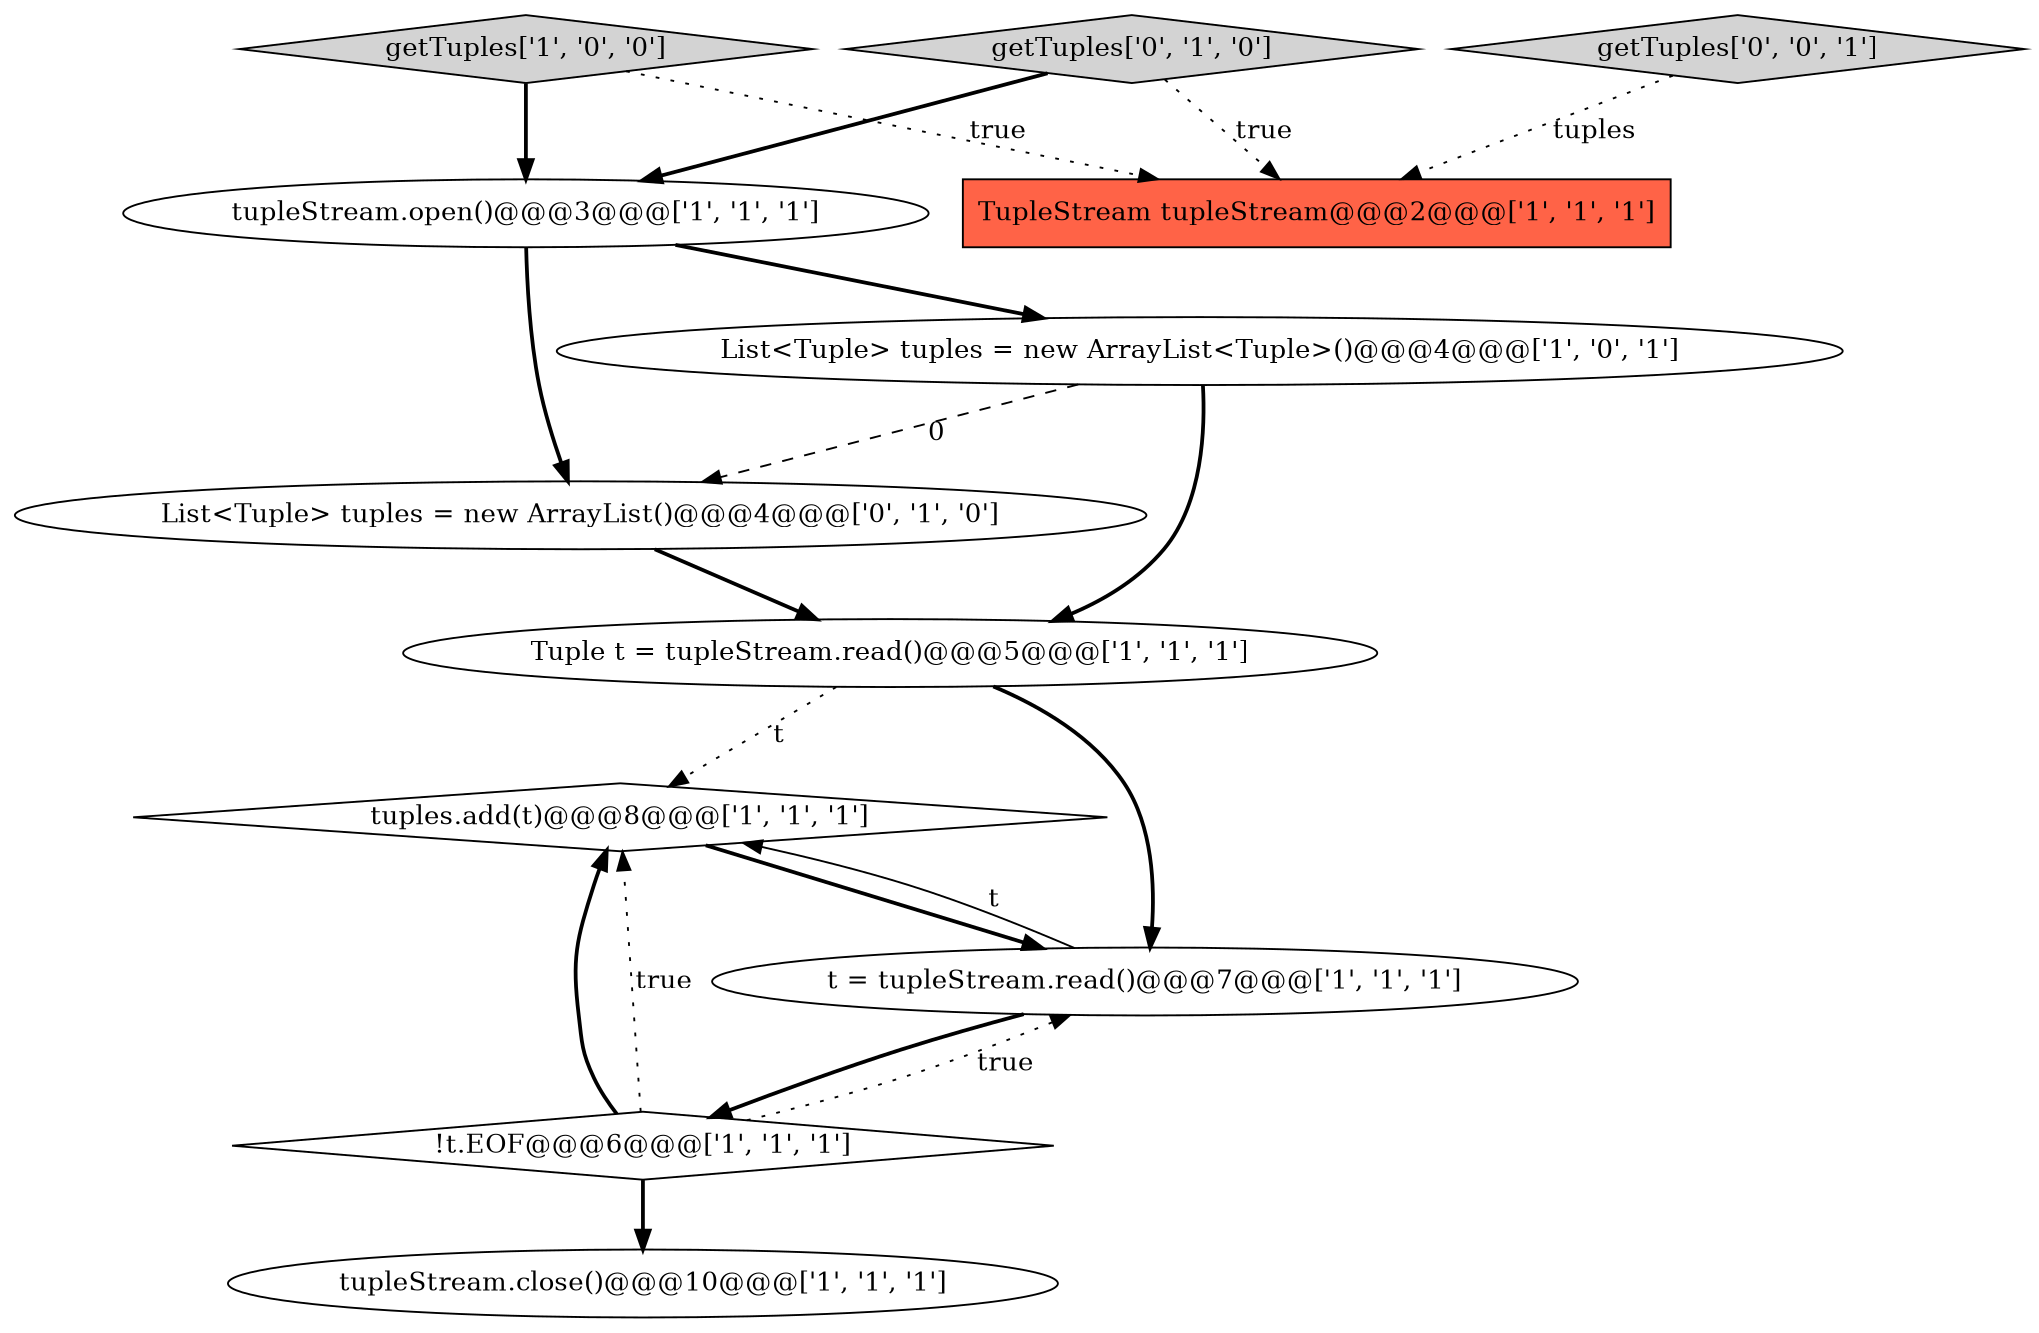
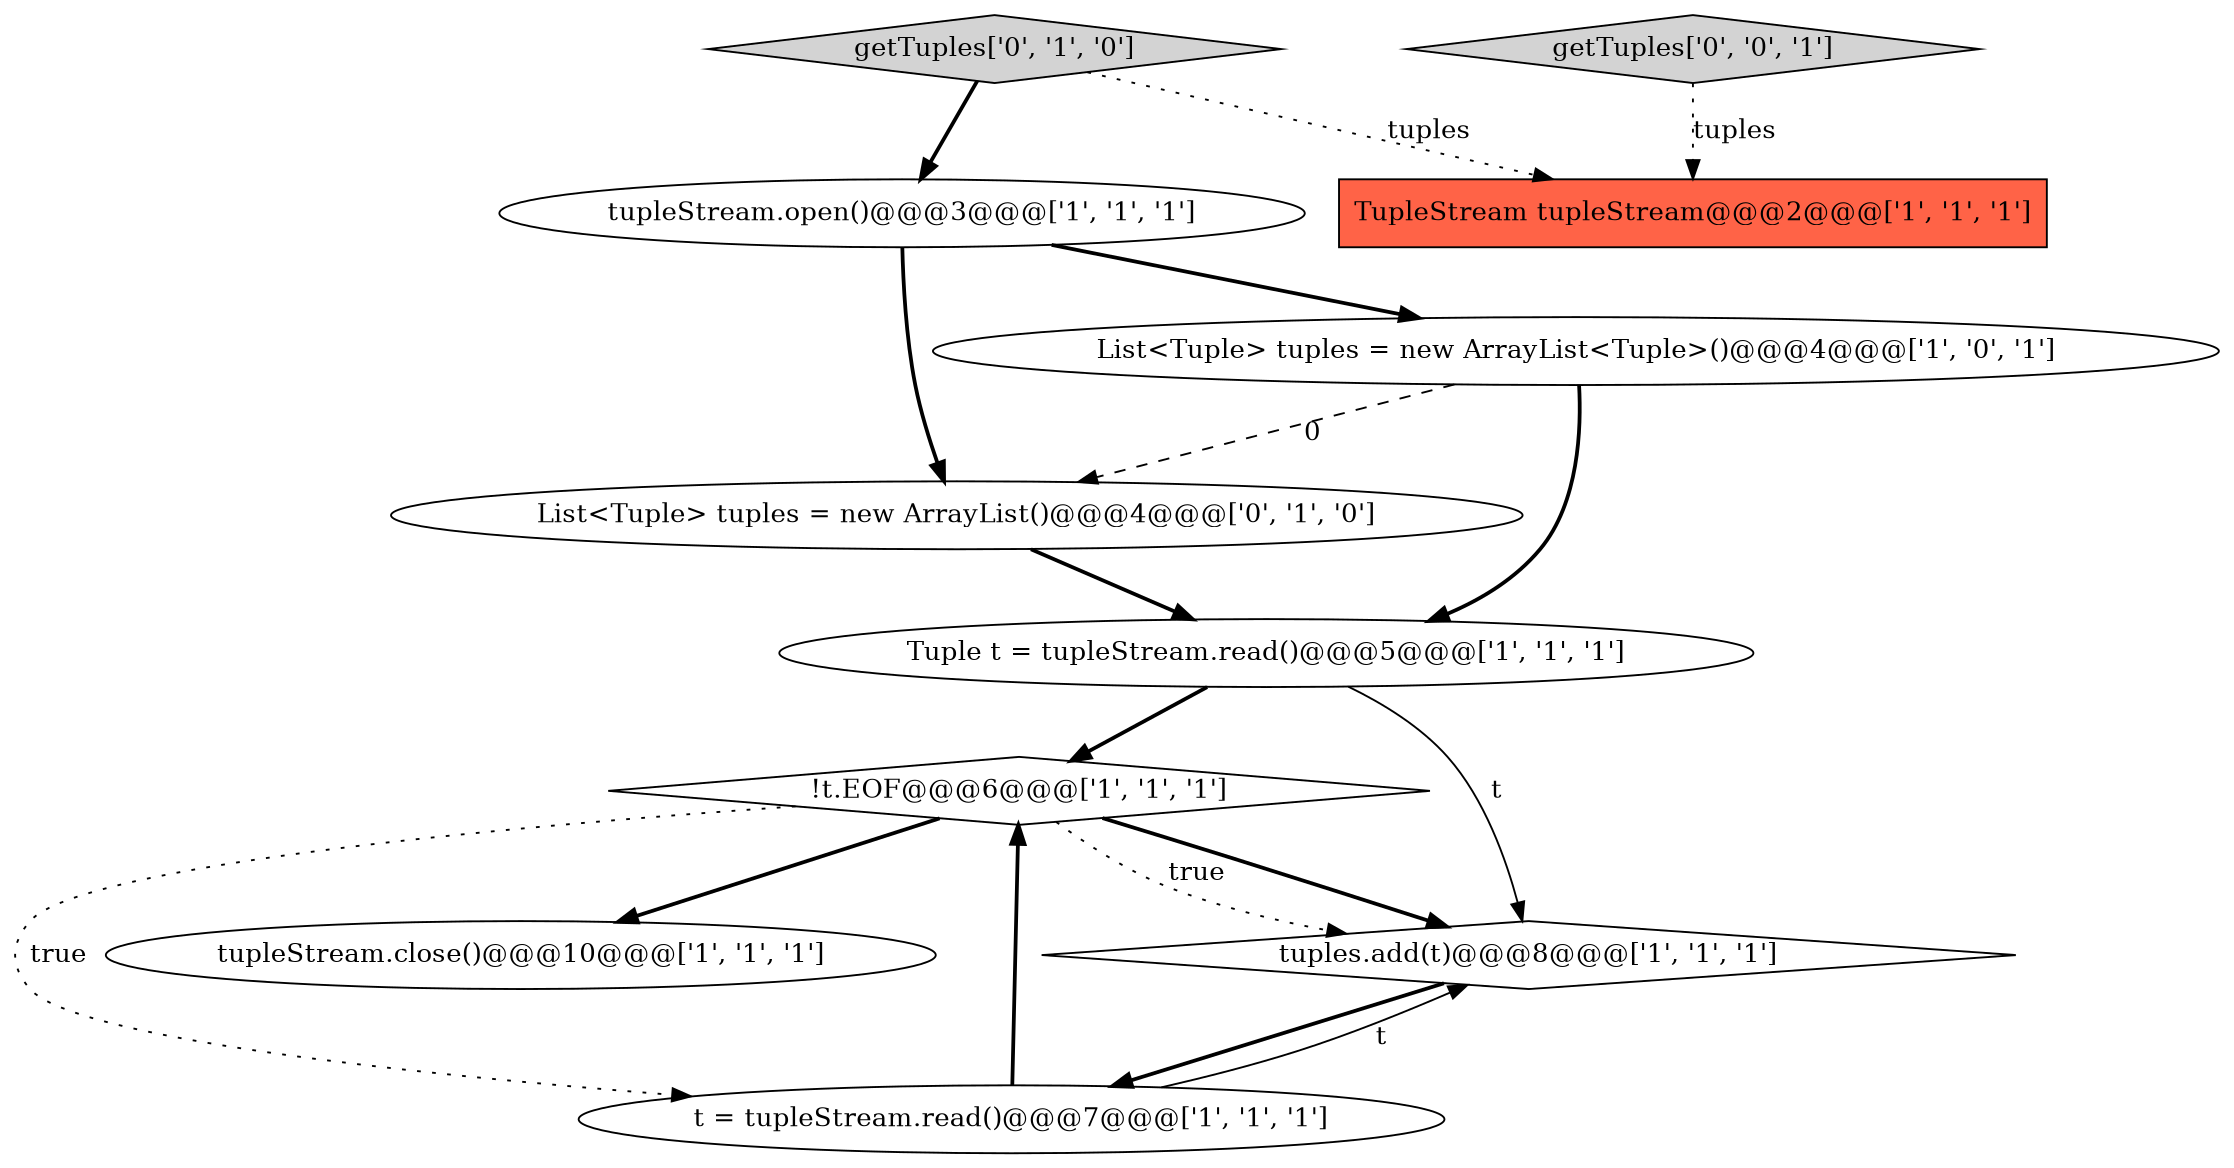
  digraph {
    node [fillcolor=white shape=ellipse style=filled]
    edge [style=bold]
    n1 [label="List<Tuple> tuples = new ArrayList()@@@4@@@['0', '1', '0']"]
    n2 [label="Tuple t = tupleStream.read()@@@5@@@['1', '1', '1']"]
    n3 [label="!t.EOF@@@6@@@['1', '1', '1']" shape=diamond]
    n4 [label="tuples.add(t)@@@8@@@['1', '1', '1']" shape=diamond]
    n5 [label="t = tupleStream.read()@@@7@@@['1', '1', '1']"]
    n6 [label="tupleStream.close()@@@10@@@['1', '1', '1']"]
-   n7 [fillcolor=lightgray label="getTuples['1', '0', '0']" shape=diamond]
    n8 [fillcolor=tomato label="TupleStream tupleStream@@@2@@@['1', '1', '1']" shape=box]
    n9 [label="tupleStream.open()@@@3@@@['1', '1', '1']"]
    n10 [label="List<Tuple> tuples = new ArrayList<Tuple>()@@@4@@@['1', '0', '1']"]
    n11 [fillcolor=lightgray label="getTuples['0', '1', '0']" shape=diamond]
    n12 [fillcolor=lightgray label="getTuples['0', '0', '1']" shape=diamond]
    n1 -> n2
-   n2 -> n5
-   n2 -> n4 [label=t style=dotted]
+   n2 -> n3
+   n2 -> n4 [label=t style=solid]
    n3 -> n4
    n3 -> n4 [label=true style=dotted]
    n3 -> n5 [label=true style=dotted]
    n3 -> n6
    n4 -> n5
    n5 -> n3
    n5 -> n4 [label=t style=solid]
-   n7 -> n8 [label=true style=dotted]
-   n7 -> n9
    n9 -> n1
    n9 -> n10
    n10 -> n1 [label=0 style=dashed]
    n10 -> n2
-   n11 -> n8 [label=true style=dotted]
+   n11 -> n8 [label=tuples style=dotted]
    n11 -> n9
    n12 -> n8 [label=tuples style=dotted]
  }
